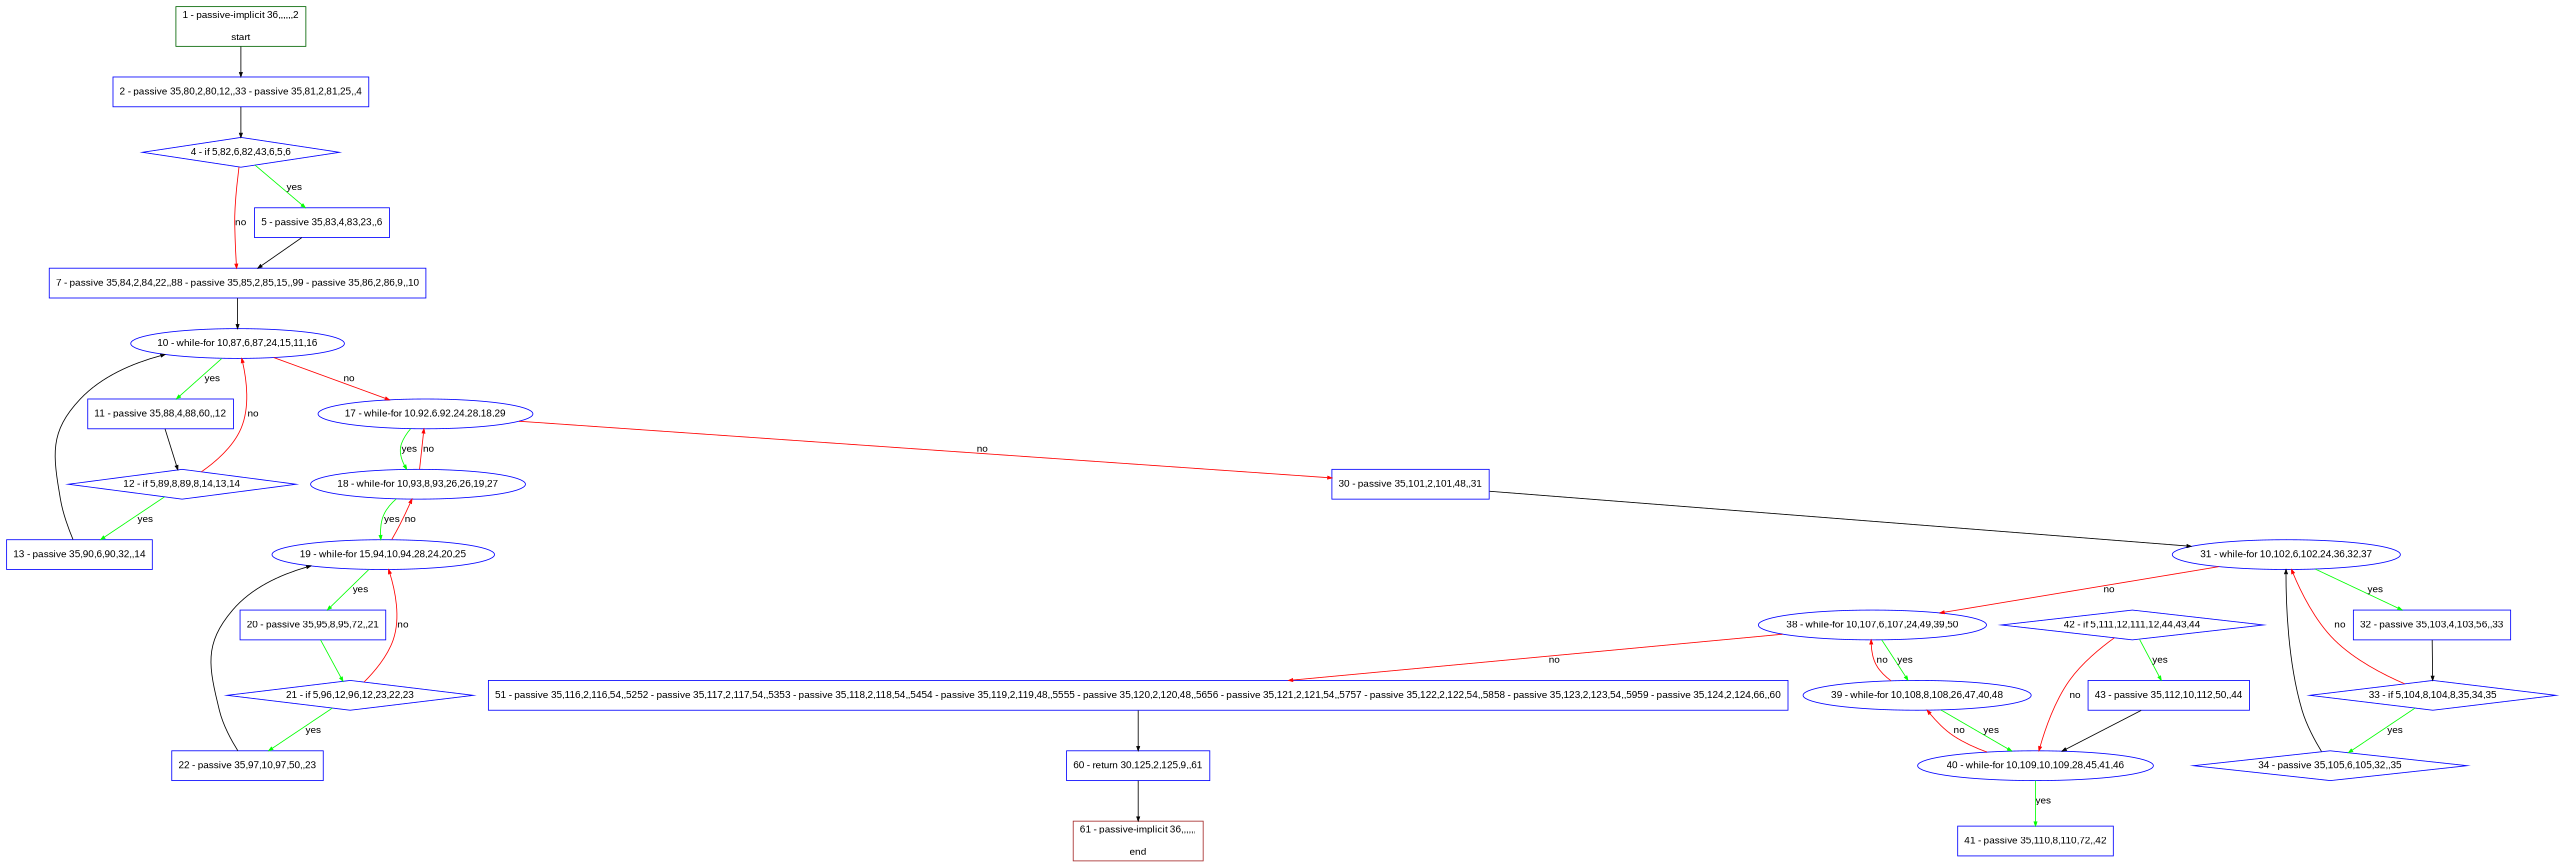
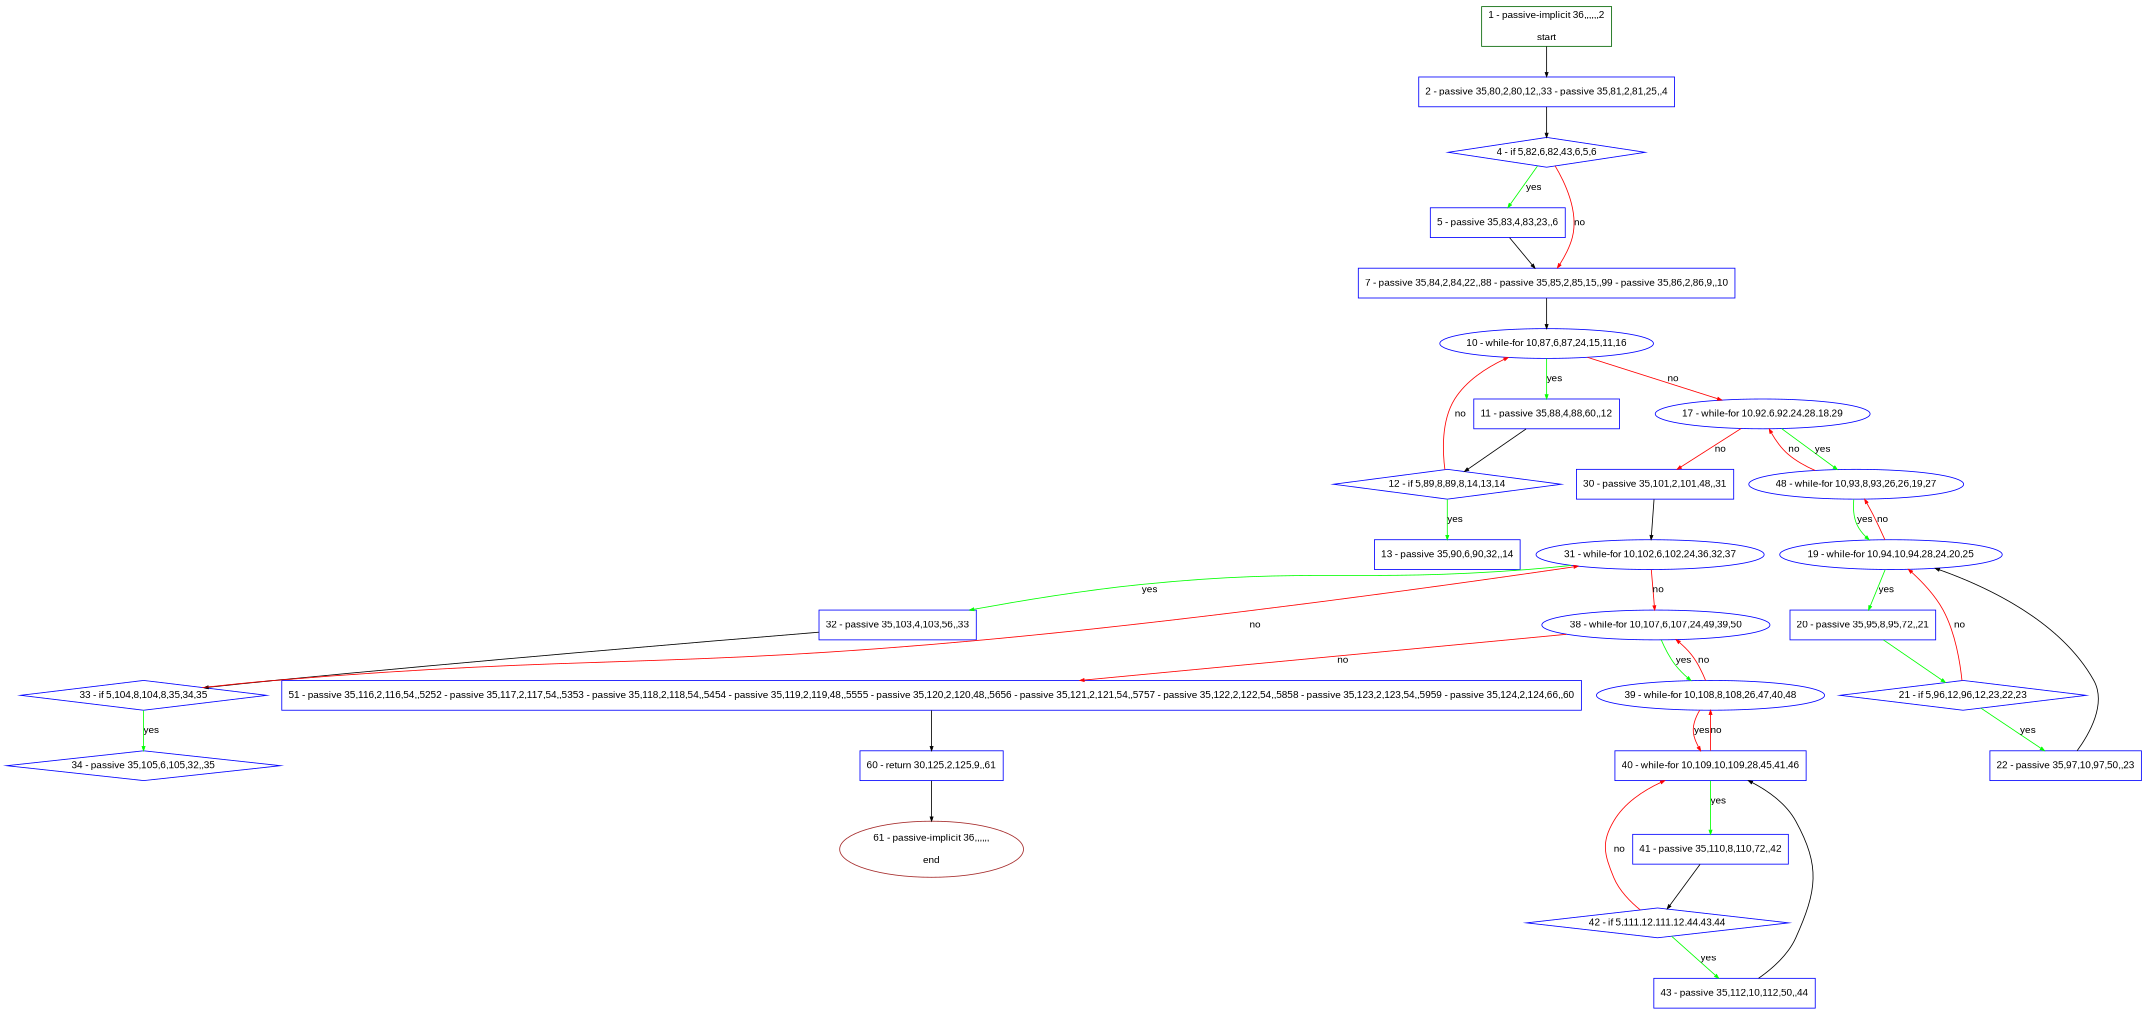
  digraph {
    bgcolor=white
    compound=true
    fillcolor="#FFFFCC"
    fontname=Arial
    fontsize=12
    pack=true
    packmode=clust
    style="rounded,filled"
    node [color="#0000ff" compound=true fillcolor="#ffffff" fixedsize=false fontname=Arial fontsize=12 node_initialized=no shape=box style=filled]
    edge [arrowhead=normal arrowsize=0.5 arrowtail=none color="#000000" compound=true dir=forward fontcolor=black fontname=Arial fontsize=12]
    n1 [label="2 - passive 35,80,2,80,12,,33 - passive 35,81,2,81,25,,4"]
    n2 [label="4 - if 5,82,6,82,43,6,5,6" shape=diamond]
    n3 [label="5 - passive 35,83,4,83,23,,6"]
    n4 [label="7 - passive 35,84,2,84,22,,88 - passive 35,85,2,85,15,,99 - passive 35,86,2,86,9,,10"]
    n5 [color="#006400" label="1 - passive-implicit 36,,,,,,2\n\nstart"]
    n6 [label="10 - while-for 10,87,6,87,24,15,11,16" shape=oval]
    n7 [label="11 - passive 35,88,4,88,60,,12"]
    n8 [label="17 - while-for 10,92,6,92,24,28,18,29" shape=oval]
    n9 [label="12 - if 5,89,8,89,8,14,13,14" shape=diamond]
-   n10 [label="18 - while-for 10,93,8,93,26,26,19,27" shape=oval]
+   n10 [label="48 - while-for 10,93,8,93,26,26,19,27" shape=oval]
    n11 [label="30 - passive 35,101,2,101,48,,31"]
    n12 [label="13 - passive 35,90,6,90,32,,14"]
-   n13 [label="19 - while-for 15,94,10,94,28,24,20,25" shape=oval]
+   n13 [label="19 - while-for 10,94,10,94,28,24,20,25" shape=oval]
    n14 [label="31 - while-for 10,102,6,102,24,36,32,37" shape=oval]
    n15 [label="20 - passive 35,95,8,95,72,,21"]
    n16 [label="32 - passive 35,103,4,103,56,,33"]
    n17 [label="38 - while-for 10,107,6,107,24,49,39,50" shape=oval]
    n18 [label="21 - if 5,96,12,96,12,23,22,23" shape=diamond]
    n19 [label="22 - passive 35,97,10,97,50,,23"]
    n20 [label="33 - if 5,104,8,104,8,35,34,35" shape=diamond]
    n21 [label="39 - while-for 10,108,8,108,26,47,40,48" shape=oval]
    n22 [label="51 - passive 35,116,2,116,54,,5252 - passive 35,117,2,117,54,,5353 - passive 35,118,2,118,54,,5454 - passive 35,119,2,119,48,,5555 - passive 35,120,2,120,48,,5656 - passive 35,121,2,121,54,,5757 - passive 35,122,2,122,54,,5858 - passive 35,123,2,123,54,,5959 - passive 35,124,2,124,66,,60"]
    n23 [label="34 - passive 35,105,6,105,32,,35" shape=diamond]
-   n24 [label="40 - while-for 10,109,10,109,28,45,41,46" shape=oval]
+   n24 [label="40 - while-for 10,109,10,109,28,45,41,46"]
    n25 [label="60 - return 30,125,2,125,9,,61"]
    n26 [label="41 - passive 35,110,8,110,72,,42"]
-   n27 [color="#a52a2a" label="61 - passive-implicit 36,,,,,,\n\nend"]
+   n27 [color="#a52a2a" label="61 - passive-implicit 36,,,,,,\n\nend" shape=ellipse]
    n28 [label="42 - if 5,111,12,111,12,44,43,44" shape=diamond]
    n29 [label="43 - passive 35,112,10,112,50,,44"]
    n1 -> n2
    n2 -> n3 [color="#00ff00" label=yes]
    n2 -> n4 [color="#ff0000" label=no]
    n3 -> n4
    n4 -> n6
    n5 -> n1
    n6 -> n7 [color="#00ff00" label=yes]
    n6 -> n8 [color="#ff0000" label=no]
    n7 -> n9
    n8 -> n10 [color="#00ff00" label=yes]
    n8 -> n11 [color="#ff0000" label=no]
    n9 -> n6 [color="#ff0000" label=no]
    n9 -> n12 [color="#00ff00" label=yes]
    n10 -> n8 [color="#ff0000" label=no]
    n10 -> n13 [color="#00ff00" label=yes]
    n11 -> n14
-   n12 -> n6
    n13 -> n10 [color="#ff0000" label=no]
    n13 -> n15 [color="#00ff00" label=yes]
    n14 -> n16 [color="#00ff00" label=yes]
    n14 -> n17 [color="#ff0000" label=no]
    n15 -> n18 [color="#00ff00"]
    n16 -> n20
    n17 -> n21 [color="#00ff00" label=yes]
    n17 -> n22 [color="#ff0000" label=no]
    n18 -> n13 [color="#ff0000" label=no]
    n18 -> n19 [color="#00ff00" label=yes]
    n19 -> n13
    n20 -> n14 [color="#ff0000" label=no]
    n20 -> n23 [color="#00ff00" label=yes]
    n21 -> n17 [color="#ff0000" label=no]
-   n21 -> n24 [color="#00ff00" label=yes]
+   n21 -> n24 [color="#ff0000" label=yes]
    n22 -> n25
-   n23 -> n14
    n24 -> n21 [color="#ff0000" label=no]
    n24 -> n26 [color="#00ff00" label=yes]
    n25 -> n27
+   n26 -> n28
    n28 -> n24 [color="#ff0000" label=no]
    n28 -> n29 [color="#00ff00" label=yes]
    n29 -> n24
  }
